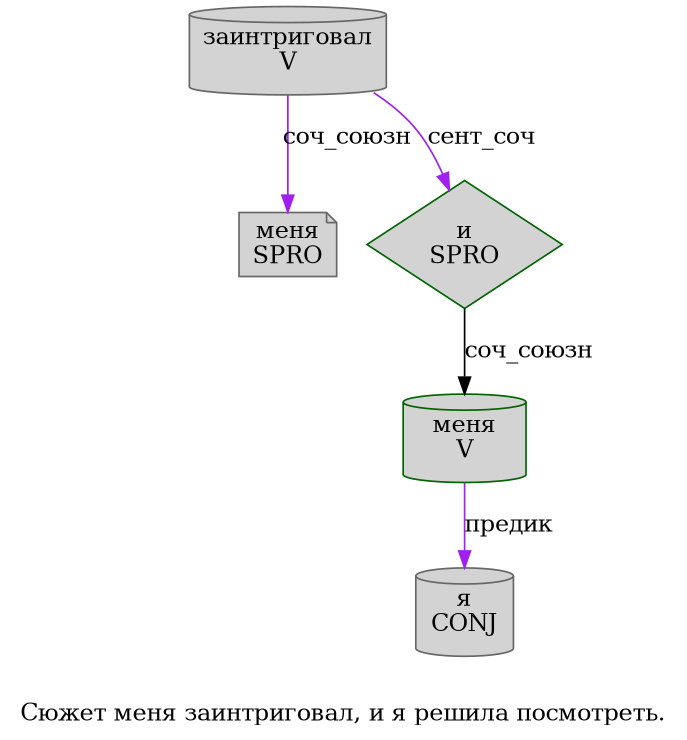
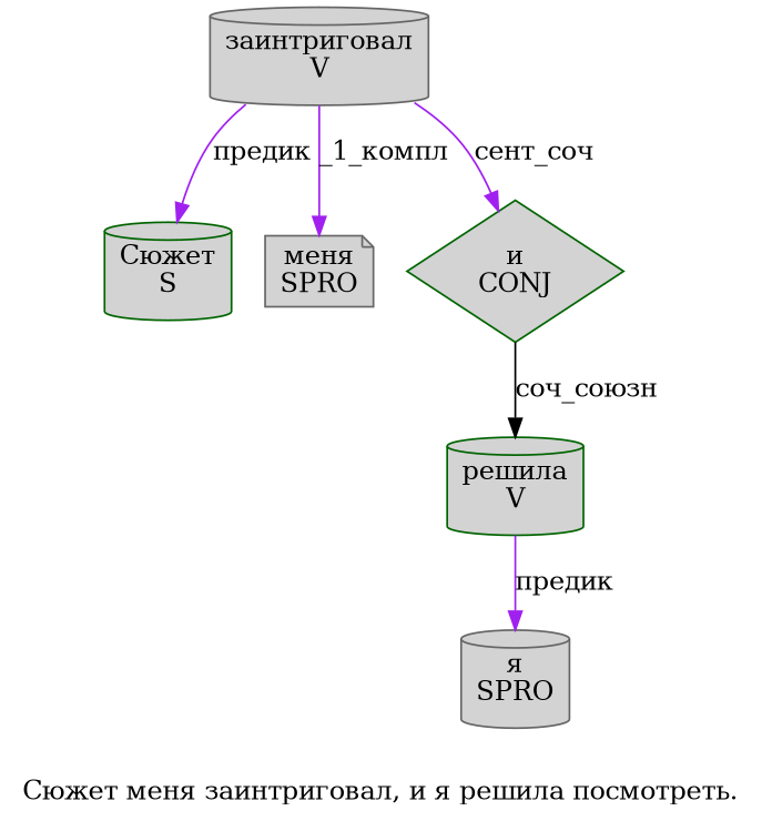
  digraph {
    label="Сюжет меня заинтриговал, и я решила посмотреть."
    node [color=darkgreen fillcolor=lightgray penwidth=1 shape=cylinder style=filled]
    edge [color=purple]
+   n1 [label="Сюжет\nS"]
    n2 [color=gray40 label="меня\nSPRO" shape=note]
    n3 [color=gray40 label="заинтриговал\nV"]
-   n4 [label="и\nSPRO" shape=diamond]
-   n5 [label="меня\nV"]
-   n6 [color=gray40 label="я\nCONJ"]
-   n3 -> n2 [label="соч_союзн"]
+   n4 [label="и\nCONJ" shape=diamond]
+   n5 [label="решила\nV"]
+   n6 [color=gray40 label="я\nSPRO"]
+   n3 -> n1 [label="предик"]
+   n3 -> n2 [label="_1_компл"]
    n3 -> n4 [label="сент_соч"]
    n4 -> n5 [color=black label="соч_союзн"]
    n5 -> n6 [label="предик"]
  }
